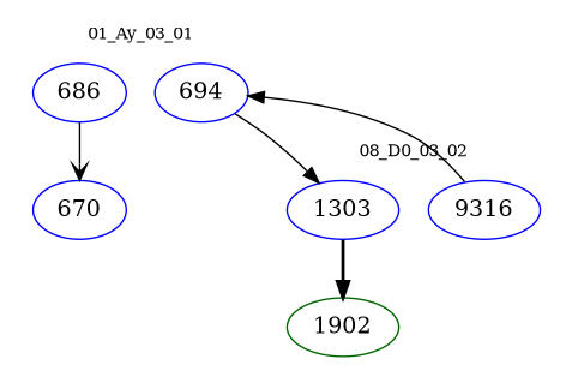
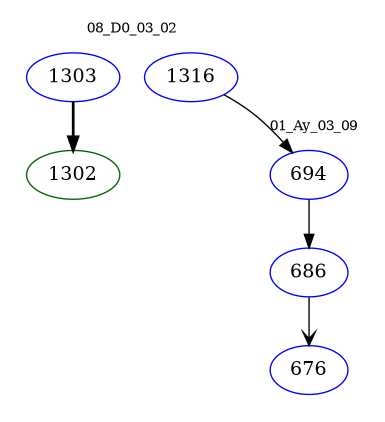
  digraph {
    node [color=blue]
    edge [arrowhead=normal color=black style=solid]
    n1 [label=694]
    n2 [label=686]
-   n3 [label=670]
-   n4 [label=9316]
+   n3 [label=676]
+   n4 [label=1316]
    n5 [label=1303]
-   n6 [color=darkgreen label=1902]
+   n6 [color=darkgreen label=1302]
    subgraph cluster_1 {
      color=white
      fontsize=10
-     label="01_Ay_03_01"
+     label="01_Ay_03_09"
      n1
      n2
      n3
    }
    subgraph cluster_2 {
      color=white
      fontsize=10
      label="08_D0_03_02"
      n4
      n5
      n6
    }
-   n1 -> n5
+   n1 -> n2
    n2 -> n3 [arrowhead=vee]
    n4 -> n1
    n5 -> n6 [style=bold]
  }
